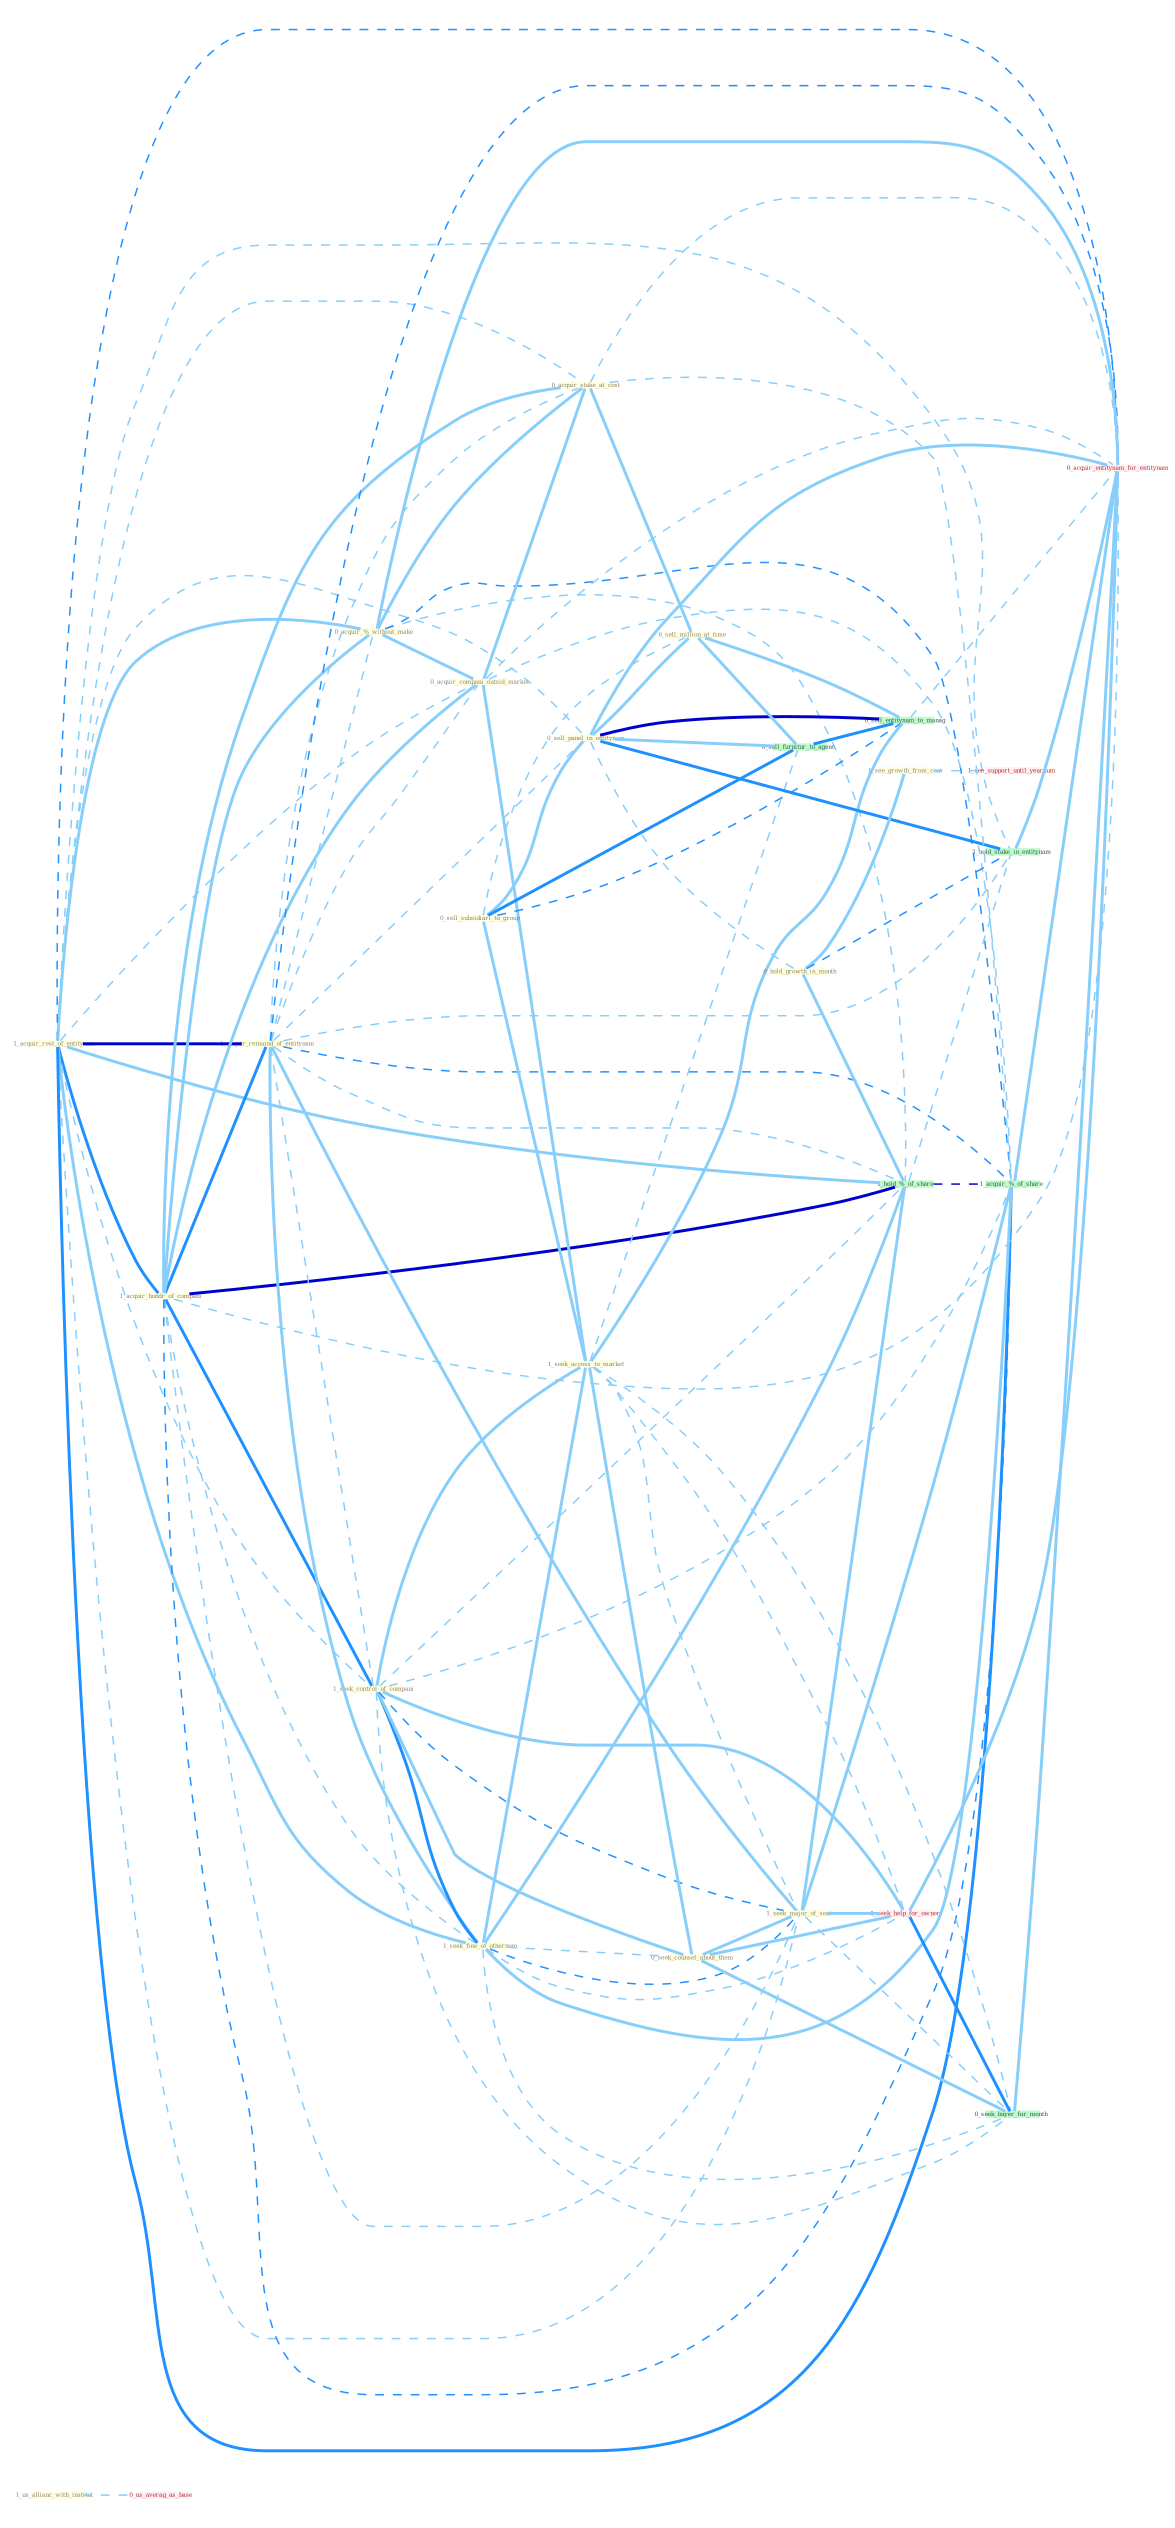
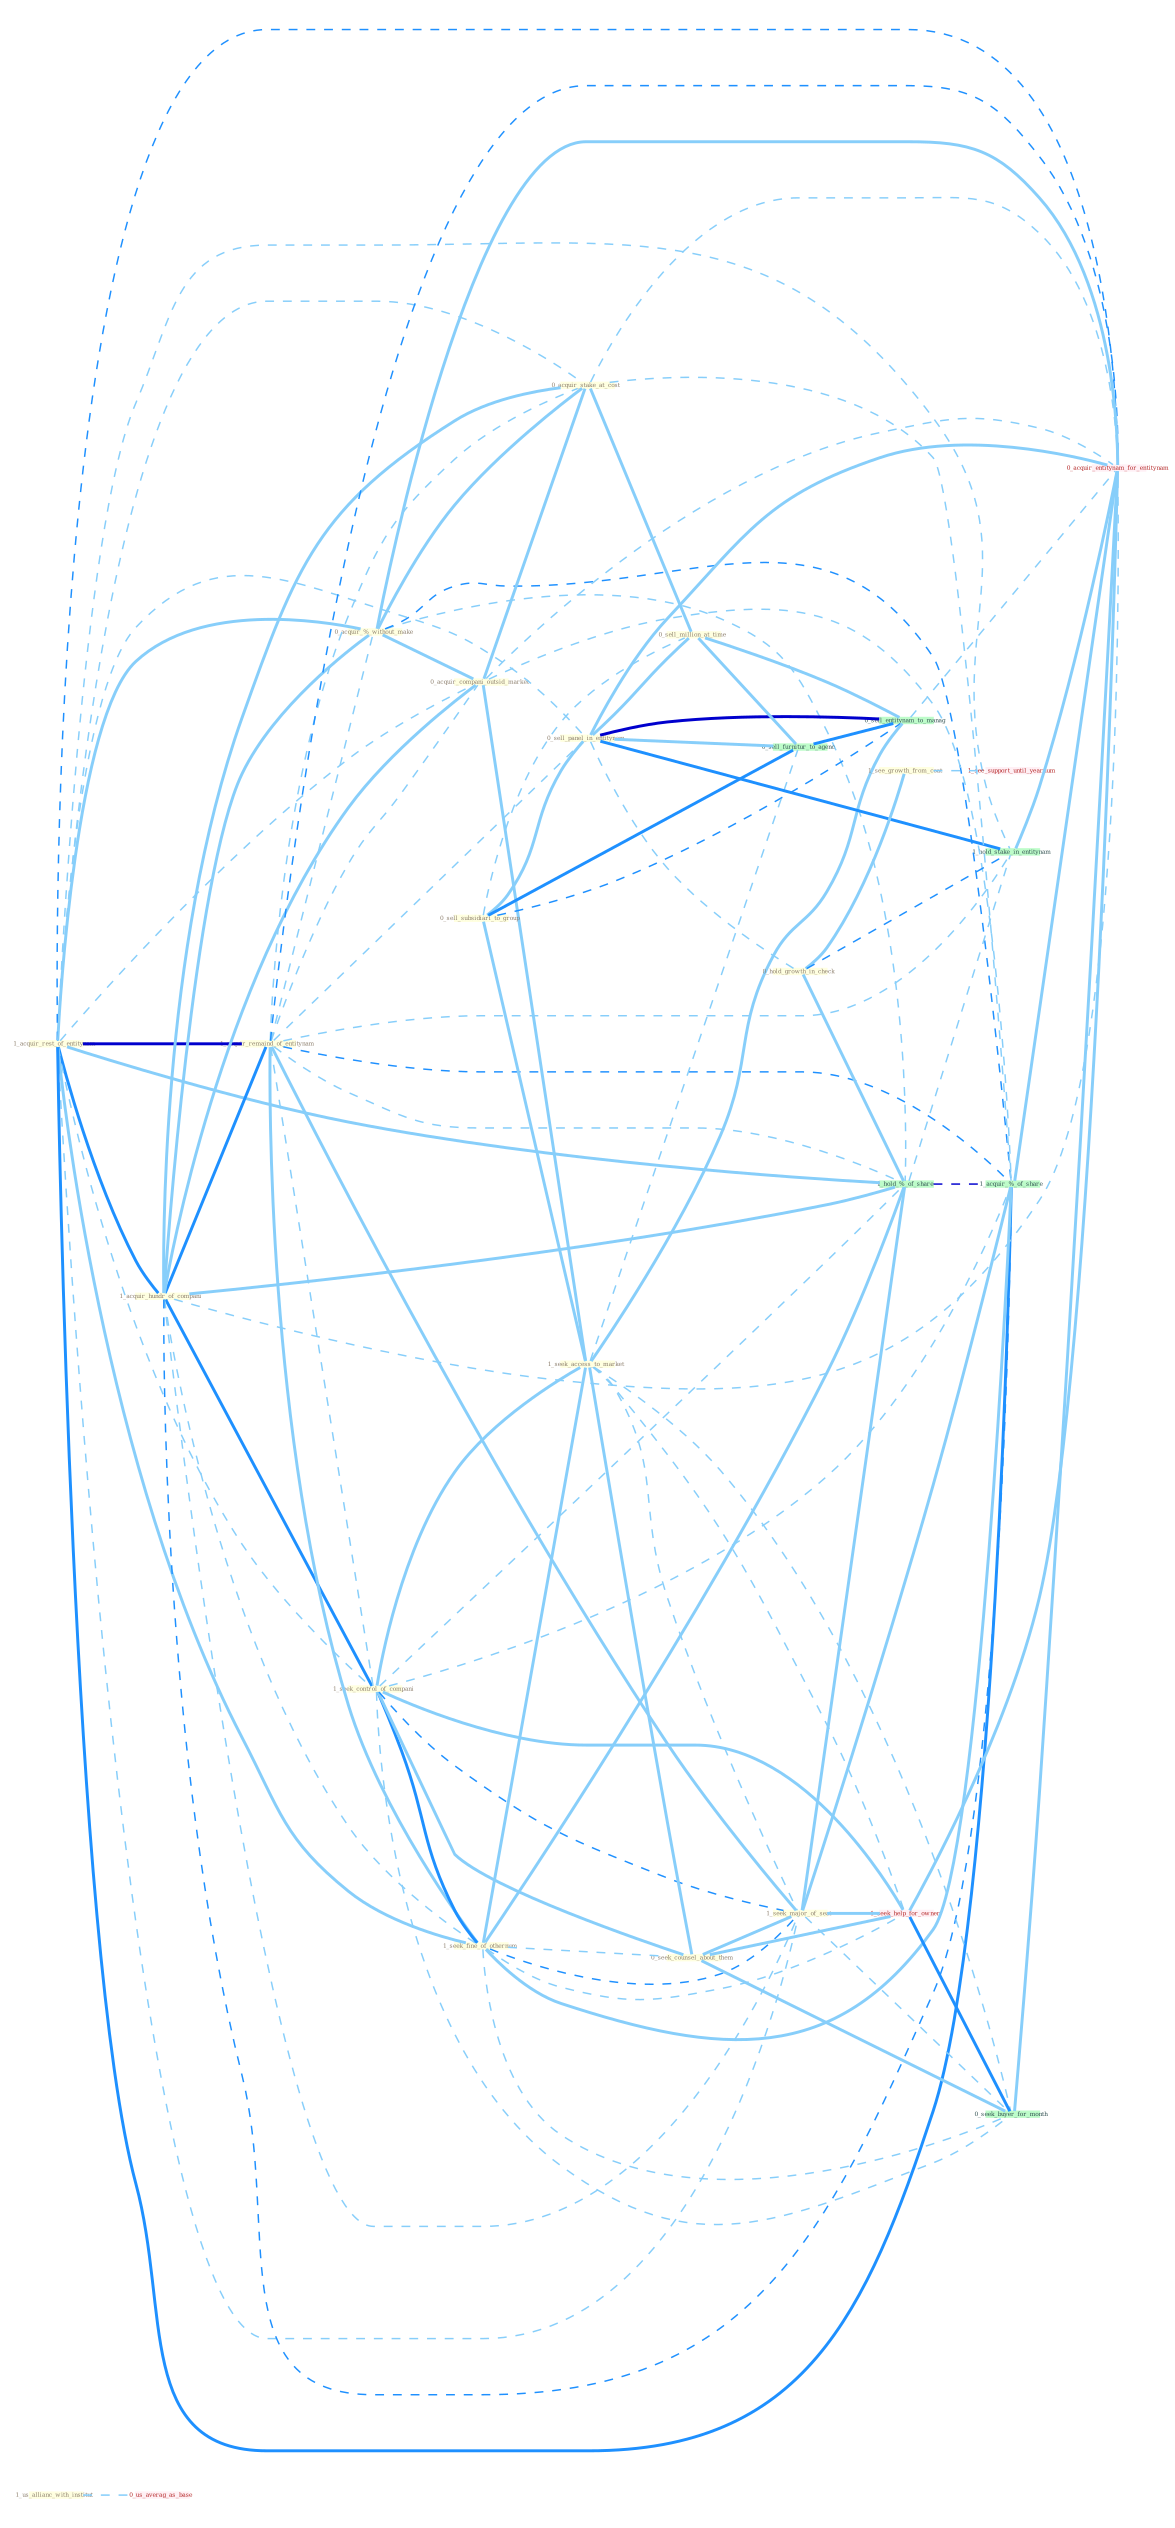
  graph {
    rankdir=LR
    node [color="#ffffe0" fixedsize=true fontcolor="#8b7d6b" fontsize=4 shape=polygon style=filled]
    edge [color="#87cefa" style=bold w=1]
    "1_us_allianc_with_institut " [height=.06 width=.5]
    "1_acquir_rest_of_entitynam " [height=.06 width=.5]
    "1_acquir_hundr_of_compani " [height=.06 width=.5]
    "1_acquir_remaind_of_entitynam " [height=.06 width=.5]
    "0_acquir_%_without_make " [height=.06 width=.5]
    "0_acquir_compani_outsid_market " [height=.06 width=.5]
    "0_sell_subsidiari_to_group " [height=.06 width=.5]
    "1_seek_control_of_compani " [height=.06 width=.5]
    "1_seek_fine_of_othernum " [height=.06 width=.5]
    "1_seek_access_to_market " [height=.06 width=.5]
    "0_seek_counsel_about_them " [height=.06 width=.5]
    "0_sell_panel_in_entitynam " [height=.06 width=.5]
    "1_seek_major_of_seat " [height=.06 width=.5]
-   "0_hold_growth_in_check " [height=.06 width=.5 label="0_hold_growth_in_month"]
+   "0_hold_growth_in_check " [height=.06 width=.5]
    "1_see_growth_from_coat " [height=.06 width=.5]
    "0_acquir_stake_at_cost " [height=.06 width=.5]
    "0_sell_million_at_time " [height=.06 width=.5]
    "1_seek_help_for_owner " [color="#fff0f5" fontcolor="#b22222" height=.06 width=.5]
    "1_see_support_until_yearnum " [color="#fff0f5" fontcolor="#b22222" height=.06 width=.5]
    "0_us_averag_as_base " [color="#fff0f5" fontcolor="#b22222" height=.06 width=.5]
    "0_acquir_entitynam_for_entitynam " [color="#fff0f5" fontcolor="#b22222" height=.06 width=.5]
    "1_hold_%_of_share " [color="#BDFCC9" fontcolor="#2f4f4f" height=.06 width=.5]
    "1_hold_stake_in_entitynam " [color="#BDFCC9" fontcolor="#2f4f4f" height=.06 width=.5]
    "1_acquir_%_of_share " [color="#BDFCC9" fontcolor="#2f4f4f" height=.06 width=.5]
    "0_sell_furnitur_to_agenc " [color="#BDFCC9" fontcolor="#2f4f4f" height=.06 width=.5]
    "0_sell_entitynam_to_manag " [color="#BDFCC9" fontcolor="#2f4f4f" height=.06 width=.5]
    "0_seek_buyer_for_month " [color="#BDFCC9" fontcolor="#2f4f4f" height=.06 width=.5]
    subgraph sub_1 {
      "1_us_allianc_with_institut "
      "1_acquir_rest_of_entitynam "
      "1_acquir_hundr_of_compani "
      "1_acquir_remaind_of_entitynam "
      "0_acquir_%_without_make "
      "0_acquir_compani_outsid_market "
      "0_sell_subsidiari_to_group "
      "1_seek_control_of_compani "
      "1_seek_fine_of_othernum "
      "1_seek_access_to_market "
      "0_seek_counsel_about_them "
      "0_sell_panel_in_entitynam "
      "1_seek_major_of_seat "
      "0_hold_growth_in_check "
      "1_see_growth_from_coat "
      "0_acquir_stake_at_cost "
      "0_sell_million_at_time "
    }
    subgraph sub_2 {
      "1_seek_help_for_owner "
      "1_see_support_until_yearnum "
      "0_us_averag_as_base "
      "0_acquir_entitynam_for_entitynam "
    }
    "1_us_allianc_with_institut " -- "0_us_averag_as_base " [style=dashed]
    "1_acquir_rest_of_entitynam " -- "1_acquir_hundr_of_compani " [color="#1e90ff" w=2]
    "1_acquir_rest_of_entitynam " -- "1_acquir_remaind_of_entitynam " [color="#0000cd" w=3]
    "1_acquir_rest_of_entitynam " -- "0_acquir_%_without_make "
    "1_acquir_rest_of_entitynam " -- "0_acquir_compani_outsid_market " [style=dashed]
    "1_acquir_rest_of_entitynam " -- "1_seek_control_of_compani " [style=dashed]
    "1_acquir_rest_of_entitynam " -- "1_seek_fine_of_othernum "
    "1_acquir_rest_of_entitynam " -- "0_sell_panel_in_entitynam " [style=dashed]
    "1_acquir_rest_of_entitynam " -- "1_seek_major_of_seat " [style=dashed]
    "1_acquir_rest_of_entitynam " -- "0_acquir_stake_at_cost " [style=dashed]
    "1_acquir_rest_of_entitynam " -- "0_acquir_entitynam_for_entitynam " [color="#1e90ff" style=dashed w=2]
    "1_acquir_rest_of_entitynam " -- "1_hold_%_of_share "
    "1_acquir_rest_of_entitynam " -- "1_hold_stake_in_entitynam " [style=dashed]
    "1_acquir_rest_of_entitynam " -- "1_acquir_%_of_share " [color="#1e90ff" w=2]
    "1_acquir_hundr_of_compani " -- "1_acquir_remaind_of_entitynam " [color="#1e90ff" w=2]
    "1_acquir_hundr_of_compani " -- "0_acquir_%_without_make "
    "1_acquir_hundr_of_compani " -- "0_acquir_compani_outsid_market "
    "1_acquir_hundr_of_compani " -- "1_seek_control_of_compani " [color="#1e90ff" w=2]
    "1_acquir_hundr_of_compani " -- "1_seek_fine_of_othernum " [style=dashed]
    "1_acquir_hundr_of_compani " -- "1_seek_major_of_seat " [style=dashed]
    "1_acquir_hundr_of_compani " -- "0_acquir_stake_at_cost "
    "1_acquir_hundr_of_compani " -- "0_acquir_entitynam_for_entitynam " [style=dashed]
-   "1_acquir_hundr_of_compani " -- "1_hold_%_of_share " [color="#0000cd"]
+   "1_acquir_hundr_of_compani " -- "1_hold_%_of_share "
    "1_acquir_hundr_of_compani " -- "1_acquir_%_of_share " [color="#1e90ff" style=dashed w=2]
    "1_acquir_remaind_of_entitynam " -- "0_acquir_%_without_make " [style=dashed]
    "1_acquir_remaind_of_entitynam " -- "0_acquir_compani_outsid_market " [style=dashed]
    "1_acquir_remaind_of_entitynam " -- "1_seek_control_of_compani " [style=dashed]
    "1_acquir_remaind_of_entitynam " -- "1_seek_fine_of_othernum "
    "1_acquir_remaind_of_entitynam " -- "0_sell_panel_in_entitynam " [style=dashed]
    "1_acquir_remaind_of_entitynam " -- "1_seek_major_of_seat "
    "1_acquir_remaind_of_entitynam " -- "0_acquir_stake_at_cost " [style=dashed]
    "1_acquir_remaind_of_entitynam " -- "0_acquir_entitynam_for_entitynam " [color="#1e90ff" style=dashed w=2]
    "1_acquir_remaind_of_entitynam " -- "1_hold_%_of_share " [style=dashed]
    "1_acquir_remaind_of_entitynam " -- "1_hold_stake_in_entitynam " [style=dashed]
    "1_acquir_remaind_of_entitynam " -- "1_acquir_%_of_share " [color="#1e90ff" style=dashed w=2]
    "0_acquir_%_without_make " -- "0_acquir_compani_outsid_market "
    "0_acquir_%_without_make " -- "0_acquir_stake_at_cost "
    "0_acquir_%_without_make " -- "0_acquir_entitynam_for_entitynam "
    "0_acquir_%_without_make " -- "1_hold_%_of_share " [style=dashed]
    "0_acquir_%_without_make " -- "1_acquir_%_of_share " [color="#1e90ff" style=dashed w=2]
    "0_acquir_compani_outsid_market " -- "1_seek_access_to_market "
    "0_acquir_compani_outsid_market " -- "0_acquir_stake_at_cost "
    "0_acquir_compani_outsid_market " -- "0_acquir_entitynam_for_entitynam " [style=dashed]
    "0_acquir_compani_outsid_market " -- "1_acquir_%_of_share " [style=dashed]
    "0_sell_subsidiari_to_group " -- "1_seek_access_to_market "
    "0_sell_subsidiari_to_group " -- "0_sell_panel_in_entitynam "
    "0_sell_subsidiari_to_group " -- "0_sell_million_at_time " [style=dashed]
    "0_sell_subsidiari_to_group " -- "0_sell_furnitur_to_agenc " [color="#1e90ff" w=2]
    "0_sell_subsidiari_to_group " -- "0_sell_entitynam_to_manag " [color="#1e90ff" style=dashed w=2]
    "1_seek_control_of_compani " -- "1_seek_fine_of_othernum " [color="#1e90ff" w=2]
    "1_seek_control_of_compani " -- "1_seek_access_to_market "
    "1_seek_control_of_compani " -- "0_seek_counsel_about_them "
    "1_seek_control_of_compani " -- "1_seek_major_of_seat " [color="#1e90ff" style=dashed w=2]
    "1_seek_control_of_compani " -- "1_seek_help_for_owner "
    "1_seek_control_of_compani " -- "1_hold_%_of_share " [style=dashed]
    "1_seek_control_of_compani " -- "1_acquir_%_of_share " [style=dashed]
    "1_seek_control_of_compani " -- "0_seek_buyer_for_month " [style=dashed]
    "1_seek_fine_of_othernum " -- "1_seek_access_to_market "
    "1_seek_fine_of_othernum " -- "0_seek_counsel_about_them " [style=dashed]
    "1_seek_fine_of_othernum " -- "1_seek_major_of_seat " [color="#1e90ff" style=dashed w=2]
    "1_seek_fine_of_othernum " -- "1_seek_help_for_owner " [style=dashed]
    "1_seek_fine_of_othernum " -- "1_hold_%_of_share "
    "1_seek_fine_of_othernum " -- "1_acquir_%_of_share "
    "1_seek_fine_of_othernum " -- "0_seek_buyer_for_month " [style=dashed]
    "1_seek_access_to_market " -- "0_seek_counsel_about_them "
    "1_seek_access_to_market " -- "1_seek_major_of_seat " [style=dashed]
    "1_seek_access_to_market " -- "1_seek_help_for_owner " [style=dashed]
    "1_seek_access_to_market " -- "0_sell_furnitur_to_agenc " [style=dashed]
    "1_seek_access_to_market " -- "0_sell_entitynam_to_manag "
    "1_seek_access_to_market " -- "0_seek_buyer_for_month " [style=dashed]
    "0_seek_counsel_about_them " -- "1_seek_major_of_seat "
    "0_seek_counsel_about_them " -- "1_seek_help_for_owner "
    "0_seek_counsel_about_them " -- "0_seek_buyer_for_month "
    "0_sell_panel_in_entitynam " -- "0_hold_growth_in_check " [style=dashed]
    "0_sell_panel_in_entitynam " -- "0_sell_million_at_time "
    "0_sell_panel_in_entitynam " -- "0_acquir_entitynam_for_entitynam "
    "0_sell_panel_in_entitynam " -- "1_hold_stake_in_entitynam " [color="#1e90ff" w=2]
    "0_sell_panel_in_entitynam " -- "0_sell_furnitur_to_agenc "
    "0_sell_panel_in_entitynam " -- "0_sell_entitynam_to_manag " [color="#0000cd"]
    "1_seek_major_of_seat " -- "1_seek_help_for_owner "
    "1_seek_major_of_seat " -- "1_hold_%_of_share "
    "1_seek_major_of_seat " -- "1_acquir_%_of_share "
    "1_seek_major_of_seat " -- "0_seek_buyer_for_month " [style=dashed]
    "0_hold_growth_in_check " -- "1_see_growth_from_coat "
    "0_hold_growth_in_check " -- "1_hold_%_of_share "
    "0_hold_growth_in_check " -- "1_hold_stake_in_entitynam " [color="#1e90ff" style=dashed w=2]
    "1_see_growth_from_coat " -- "1_see_support_until_yearnum " [style=dashed]
    "0_acquir_stake_at_cost " -- "0_sell_million_at_time "
    "0_acquir_stake_at_cost " -- "0_acquir_entitynam_for_entitynam " [style=dashed]
    "0_acquir_stake_at_cost " -- "1_acquir_%_of_share " [style=dashed]
    "0_sell_million_at_time " -- "0_sell_furnitur_to_agenc "
    "0_sell_million_at_time " -- "0_sell_entitynam_to_manag "
    "1_seek_help_for_owner " -- "0_acquir_entitynam_for_entitynam "
    "1_seek_help_for_owner " -- "0_seek_buyer_for_month " [color="#1e90ff" w=2]
    "1_hold_%_of_share " -- "1_hold_stake_in_entitynam " [style=dashed]
    "1_hold_%_of_share " -- "1_acquir_%_of_share " [color="#0000cd" style=dashed w=3]
    "1_hold_stake_in_entitynam " -- "0_acquir_entitynam_for_entitynam "
    "1_acquir_%_of_share " -- "0_acquir_entitynam_for_entitynam "
    "0_sell_furnitur_to_agenc " -- "0_sell_entitynam_to_manag " [color="#1e90ff" w=2]
    "0_sell_entitynam_to_manag " -- "0_acquir_entitynam_for_entitynam " [style=dashed]
    "0_seek_buyer_for_month " -- "0_acquir_entitynam_for_entitynam "
  }
